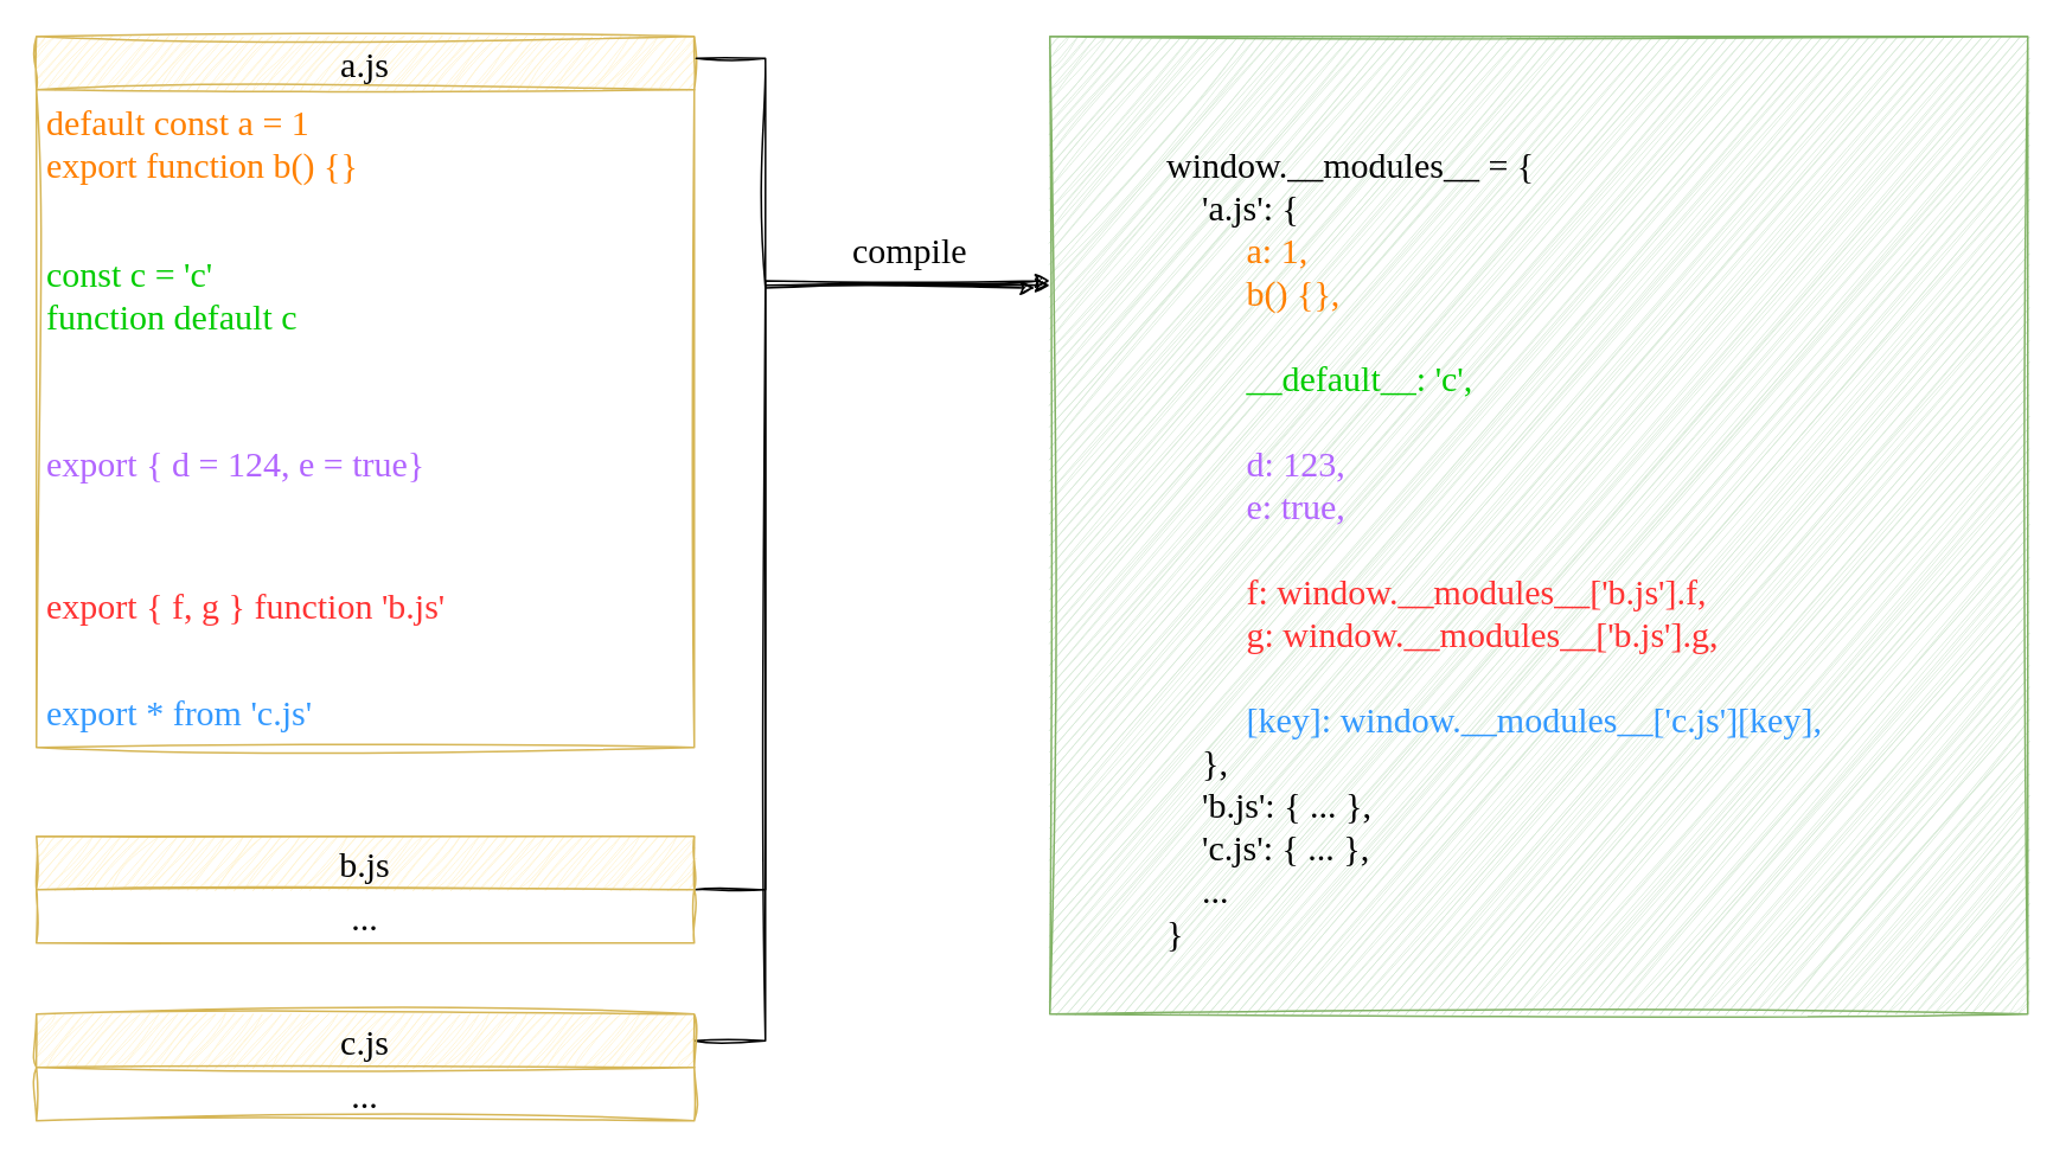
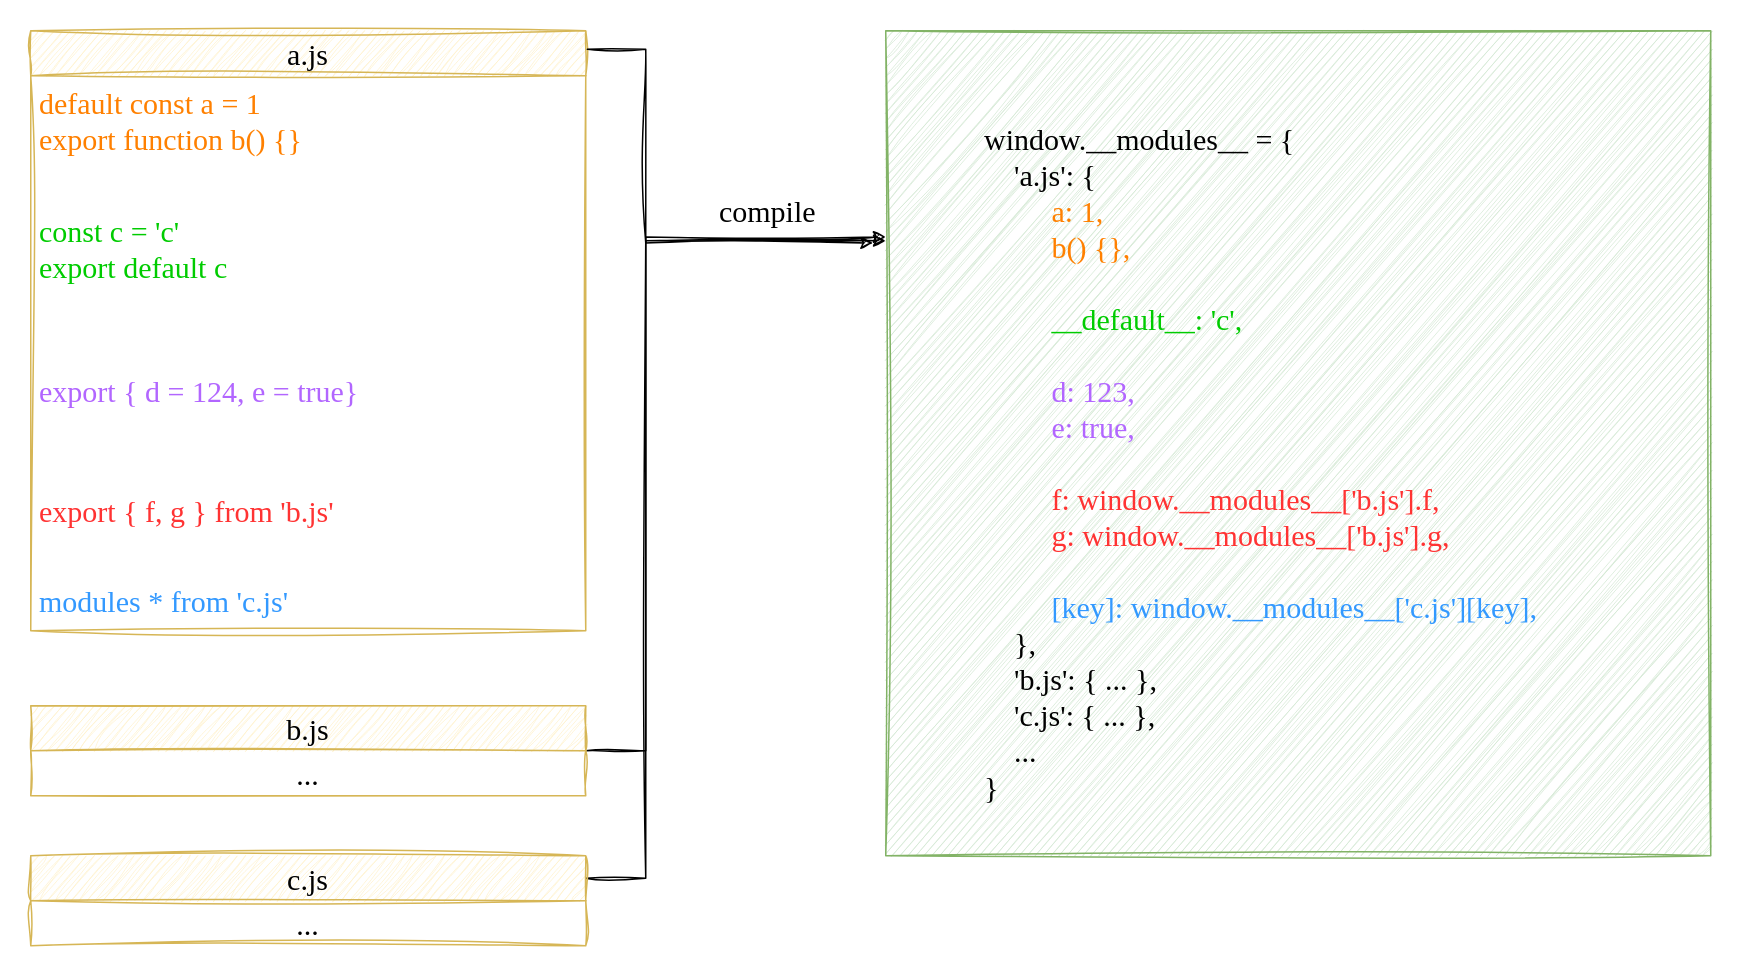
  <mxCell id="0" />
  <mxCell id="1" parent="0" />
  <mxCell id="2" value="&lt;font face=&quot;Comic Sans MS&quot;&gt;a.js&lt;/font&gt;" style="swimlane;fontStyle=0;childLayout=stackLayout;horizontal=1;startSize=30;horizontalStack=0;resizeParent=1;resizeParentMax=0;resizeLast=0;collapsible=1;marginBottom=0;whiteSpace=wrap;html=1;sketch=1;hachureGap=4;jiggle=2;curveFitting=1;fontFamily=Architects Daughter;fontSource=https%3A%2F%2Ffonts.googleapis.com%2Fcss%3Ffamily%3DArchitects%2BDaughter;fontSize=20;fillColor=#fff2cc;strokeColor=#d6b656;" parent="1" vertex="1"><mxGeometry x="20" y="20" width="370" height="400" as="geometry" /></mxCell>
  <mxCell id="3" value="&lt;font face=&quot;Comic Sans MS&quot;&gt;&lt;font color=&quot;#ff8000&quot;&gt;default const a = 1&lt;br&gt;export function b() {}&lt;/font&gt;&lt;br&gt;&lt;/font&gt;" style="text;strokeColor=none;fillColor=none;align=left;verticalAlign=middle;spacingLeft=4;spacingRight=4;overflow=hidden;points=[[0,0.5],[1,0.5]];portConstraint=eastwest;rotatable=0;whiteSpace=wrap;html=1;fontSize=20;fontFamily=Architects Daughter;" parent="2" vertex="1"><mxGeometry y="30" width="370" height="60" as="geometry" /></mxCell>
- <mxCell id="4" value="&lt;font color=&quot;#00cc00&quot; face=&quot;Comic Sans MS&quot;&gt;const c = 'c'&lt;br&gt;function default c&lt;/font&gt;" style="text;strokeColor=none;fillColor=none;align=left;verticalAlign=middle;spacingLeft=4;spacingRight=4;overflow=hidden;points=[[0,0.5],[1,0.5]];portConstraint=eastwest;rotatable=0;whiteSpace=wrap;html=1;fontSize=20;fontFamily=Architects Daughter;" parent="2" vertex="1"><mxGeometry y="90" width="370" height="110" as="geometry" /></mxCell>
+ <mxCell id="4" value="&lt;font color=&quot;#00cc00&quot; face=&quot;Comic Sans MS&quot;&gt;const c = 'c'&lt;br&gt;export default c&lt;/font&gt;" style="text;strokeColor=none;fillColor=none;align=left;verticalAlign=middle;spacingLeft=4;spacingRight=4;overflow=hidden;points=[[0,0.5],[1,0.5]];portConstraint=eastwest;rotatable=0;whiteSpace=wrap;html=1;fontSize=20;fontFamily=Architects Daughter;" parent="2" vertex="1"><mxGeometry y="90" width="370" height="110" as="geometry" /></mxCell>
  <mxCell id="5" value="&lt;font color=&quot;#b266ff&quot; face=&quot;Comic Sans MS&quot;&gt;export { d = 124, e = true}&lt;/font&gt;" style="text;strokeColor=none;fillColor=none;align=left;verticalAlign=middle;spacingLeft=4;spacingRight=4;overflow=hidden;points=[[0,0.5],[1,0.5]];portConstraint=eastwest;rotatable=0;whiteSpace=wrap;html=1;fontSize=20;fontFamily=Architects Daughter;" parent="2" vertex="1"><mxGeometry y="200" width="370" height="80" as="geometry" /></mxCell>
- <mxCell id="6" value="&lt;font color=&quot;#ff3333&quot; face=&quot;Comic Sans MS&quot;&gt;export { f, g } function 'b.js'&lt;/font&gt;" style="text;strokeColor=none;fillColor=none;align=left;verticalAlign=middle;spacingLeft=4;spacingRight=4;overflow=hidden;points=[[0,0.5],[1,0.5]];portConstraint=eastwest;rotatable=0;whiteSpace=wrap;html=1;fontSize=20;fontFamily=Architects Daughter;" parent="2" vertex="1"><mxGeometry y="280" width="370" height="80" as="geometry" /></mxCell>
- <mxCell id="7" value="&lt;font color=&quot;#3399ff&quot; face=&quot;Comic Sans MS&quot;&gt;export * from 'c.js'&lt;/font&gt;" style="text;strokeColor=none;fillColor=none;align=left;verticalAlign=middle;spacingLeft=4;spacingRight=4;overflow=hidden;points=[[0,0.5],[1,0.5]];portConstraint=eastwest;rotatable=0;whiteSpace=wrap;html=1;fontSize=20;fontFamily=Architects Daughter;" parent="2" vertex="1"><mxGeometry y="360" width="370" height="40" as="geometry" /></mxCell>
+ <mxCell id="6" value="&lt;font color=&quot;#ff3333&quot; face=&quot;Comic Sans MS&quot;&gt;export { f, g } from 'b.js'&lt;/font&gt;" style="text;strokeColor=none;fillColor=none;align=left;verticalAlign=middle;spacingLeft=4;spacingRight=4;overflow=hidden;points=[[0,0.5],[1,0.5]];portConstraint=eastwest;rotatable=0;whiteSpace=wrap;html=1;fontSize=20;fontFamily=Architects Daughter;" parent="2" vertex="1"><mxGeometry y="280" width="370" height="80" as="geometry" /></mxCell>
+ <mxCell id="7" value="&lt;font color=&quot;#3399ff&quot; face=&quot;Comic Sans MS&quot;&gt;modules * from 'c.js'&lt;/font&gt;" style="text;strokeColor=none;fillColor=none;align=left;verticalAlign=middle;spacingLeft=4;spacingRight=4;overflow=hidden;points=[[0,0.5],[1,0.5]];portConstraint=eastwest;rotatable=0;whiteSpace=wrap;html=1;fontSize=20;fontFamily=Architects Daughter;" parent="2" vertex="1"><mxGeometry y="360" width="370" height="40" as="geometry" /></mxCell>
  <mxCell id="8" style="edgeStyle=orthogonalEdgeStyle;rounded=0;sketch=1;hachureGap=4;jiggle=2;curveFitting=1;orthogonalLoop=1;jettySize=auto;html=1;exitX=1.003;exitY=0.031;exitDx=0;exitDy=0;entryX=0.003;entryY=0.363;entryDx=0;entryDy=0;entryPerimeter=0;fontFamily=Architects Daughter;fontSource=https%3A%2F%2Ffonts.googleapis.com%2Fcss%3Ffamily%3DArchitects%2BDaughter;fontSize=16;exitPerimeter=0;" parent="1" source="2" edge="1"><mxGeometry relative="1" as="geometry"><mxPoint x="581.53" y="161.5" as="targetPoint" /><Array as="points"><mxPoint x="430" y="32" /><mxPoint x="430" y="162" /></Array></mxGeometry></mxCell>
  <mxCell id="9" value="&lt;font face=&quot;Comic Sans MS&quot;&gt;compile&lt;/font&gt;" style="edgeLabel;html=1;align=center;verticalAlign=middle;resizable=0;points=[];fontSize=20;fontFamily=Architects Daughter;labelBackgroundColor=#FFFFFF;" parent="8" vertex="1" connectable="0"><mxGeometry x="-0.009" y="1" relative="1" as="geometry"><mxPoint x="79" y="-12" as="offset" /></mxGeometry></mxCell>
  <mxCell id="10" value="" style="rounded=0;whiteSpace=wrap;html=1;sketch=1;hachureGap=4;jiggle=2;curveFitting=1;fontFamily=Architects Daughter;fontSource=https%3A%2F%2Ffonts.googleapis.com%2Fcss%3Ffamily%3DArchitects%2BDaughter;fontSize=20;fillColor=#d5e8d4;strokeColor=#82b366;" parent="1" vertex="1"><mxGeometry x="590" y="20" width="550" height="550" as="geometry" /></mxCell>
  <mxCell id="11" value="&lt;font face=&quot;Comic Sans MS&quot;&gt;window.__modules__ = {&lt;br&gt;&amp;nbsp; &amp;nbsp; 'a.js': {&lt;br&gt;&amp;nbsp; &amp;nbsp; &amp;nbsp; &amp;nbsp; &amp;nbsp;&lt;font color=&quot;#ff8000&quot;&gt;a: 1,&lt;br&gt;&amp;nbsp; &amp;nbsp; &amp;nbsp; &amp;nbsp; &amp;nbsp;b() {},&lt;/font&gt;&lt;br&gt;&lt;br&gt;&amp;nbsp; &amp;nbsp; &amp;nbsp; &amp;nbsp; &amp;nbsp;&lt;font color=&quot;#00cc00&quot;&gt;__default__: 'c',&lt;/font&gt;&lt;br&gt;&lt;br&gt;&amp;nbsp; &amp;nbsp; &amp;nbsp; &amp;nbsp; &amp;nbsp;&lt;font color=&quot;#b266ff&quot;&gt;d: 123,&lt;br&gt;&amp;nbsp; &amp;nbsp; &amp;nbsp; &amp;nbsp; &amp;nbsp;e: true,&lt;/font&gt;&lt;br&gt;&lt;br&gt;&amp;nbsp; &amp;nbsp; &amp;nbsp; &amp;nbsp; &amp;nbsp;&lt;font color=&quot;#ff3333&quot;&gt;f: window.__modules__['b.js'].f,&lt;br&gt;&amp;nbsp; &amp;nbsp; &amp;nbsp; &amp;nbsp; &amp;nbsp;g: window.__modules__['b.js'].g,&lt;br&gt;&lt;/font&gt;&lt;br&gt;&amp;nbsp; &amp;nbsp; &amp;nbsp; &amp;nbsp; &amp;nbsp;&lt;font color=&quot;#3399ff&quot;&gt;[key]:&amp;nbsp;window.__modules__['c.js'][key],&lt;/font&gt;&lt;br&gt;&amp;nbsp; &amp;nbsp; },&lt;br&gt;&amp;nbsp; &amp;nbsp; 'b.js': { ... },&lt;br&gt;&amp;nbsp; &amp;nbsp; 'c.js': { ... },&lt;br&gt;&amp;nbsp; &amp;nbsp; ...&lt;br&gt;}&lt;br&gt;&lt;br&gt;&lt;/font&gt;" style="text;html=1;strokeColor=none;fillColor=none;align=left;verticalAlign=middle;whiteSpace=wrap;rounded=0;fontSize=20;fontFamily=Architects Daughter;" parent="1" vertex="1"><mxGeometry x="654" y="108.75" width="463" height="422.5" as="geometry" /></mxCell>
  <mxCell id="12" style="edgeStyle=orthogonalEdgeStyle;rounded=0;sketch=1;hachureGap=4;jiggle=2;curveFitting=1;orthogonalLoop=1;jettySize=auto;html=1;exitX=1;exitY=0.25;exitDx=0;exitDy=0;fontFamily=Architects Daughter;fontSource=https%3A%2F%2Ffonts.googleapis.com%2Fcss%3Ffamily%3DArchitects%2BDaughter;fontSize=16;" parent="1" source="16" edge="1"><mxGeometry relative="1" as="geometry"><mxPoint x="590" y="160" as="targetPoint" /><Array as="points"><mxPoint x="430" y="585" /><mxPoint x="430" y="160" /></Array></mxGeometry></mxCell>
  <mxCell id="13" style="edgeStyle=orthogonalEdgeStyle;rounded=0;sketch=1;hachureGap=4;jiggle=2;curveFitting=1;orthogonalLoop=1;jettySize=auto;html=1;exitX=1;exitY=0.5;exitDx=0;exitDy=0;entryX=0;entryY=0.25;entryDx=0;entryDy=0;fontFamily=Architects Daughter;fontSource=https%3A%2F%2Ffonts.googleapis.com%2Fcss%3Ffamily%3DArchitects%2BDaughter;fontSize=16;" parent="1" source="14" target="10" edge="1"><mxGeometry relative="1" as="geometry"><Array as="points"><mxPoint x="430" y="500" /><mxPoint x="430" y="158" /></Array></mxGeometry></mxCell>
  <mxCell id="14" value="&lt;font face=&quot;Comic Sans MS&quot;&gt;b.js&lt;/font&gt;" style="swimlane;fontStyle=0;childLayout=stackLayout;horizontal=1;startSize=30;horizontalStack=0;resizeParent=1;resizeParentMax=0;resizeLast=0;collapsible=1;marginBottom=0;whiteSpace=wrap;html=1;sketch=1;hachureGap=4;jiggle=2;curveFitting=1;fontFamily=Architects Daughter;fontSource=https%3A%2F%2Ffonts.googleapis.com%2Fcss%3Ffamily%3DArchitects%2BDaughter;fontSize=20;fillColor=#fff2cc;strokeColor=#d6b656;" parent="1" vertex="1"><mxGeometry x="20" y="470" width="370" height="60" as="geometry" /></mxCell>
  <mxCell id="15" value="&lt;font face=&quot;Comic Sans MS&quot;&gt;...&lt;/font&gt;" style="text;strokeColor=none;fillColor=none;align=center;verticalAlign=middle;spacingLeft=4;spacingRight=4;overflow=hidden;points=[[0,0.5],[1,0.5]];portConstraint=eastwest;rotatable=0;whiteSpace=wrap;html=1;fontSize=20;fontFamily=Architects Daughter;" parent="14" vertex="1"><mxGeometry y="30" width="370" height="30" as="geometry" /></mxCell>
  <mxCell id="16" value="&lt;font face=&quot;Comic Sans MS&quot;&gt;c.js&lt;/font&gt;" style="swimlane;fontStyle=0;childLayout=stackLayout;horizontal=1;startSize=30;horizontalStack=0;resizeParent=1;resizeParentMax=0;resizeLast=0;collapsible=1;marginBottom=0;whiteSpace=wrap;html=1;sketch=1;hachureGap=4;jiggle=2;curveFitting=1;fontFamily=Architects Daughter;fontSource=https%3A%2F%2Ffonts.googleapis.com%2Fcss%3Ffamily%3DArchitects%2BDaughter;fontSize=20;fillColor=#fff2cc;strokeColor=#d6b656;" parent="1" vertex="1"><mxGeometry x="20" y="570" width="370" height="60" as="geometry" /></mxCell>
  <mxCell id="17" value="&lt;font face=&quot;Comic Sans MS&quot;&gt;...&lt;/font&gt;" style="text;strokeColor=none;fillColor=none;align=center;verticalAlign=middle;spacingLeft=4;spacingRight=4;overflow=hidden;points=[[0,0.5],[1,0.5]];portConstraint=eastwest;rotatable=0;whiteSpace=wrap;html=1;fontSize=20;fontFamily=Architects Daughter;" parent="16" vertex="1"><mxGeometry y="30" width="370" height="30" as="geometry" /></mxCell>
